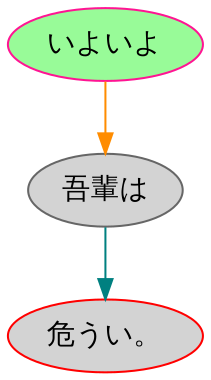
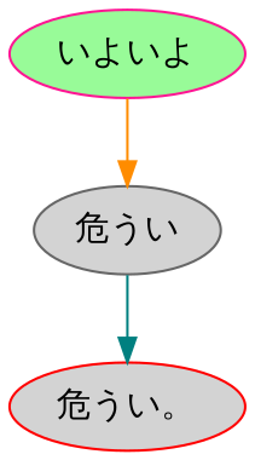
  digraph {
    fontname="Open Sans"
    node [fillcolor=lightgrey fontname="Open Sans" style=filled]
    edge [fontname="Open Sans"]
-   n1 [color=gray40 label="吾輩は"]
+   n1 [color=gray40 label="危うい"]
    n2 [color=red label="危うい。"]
    n3 [color=deeppink fillcolor=palegreen label="いよいよ"]
    n1 -> n2 [color=teal]
    n3 -> n1 [color=darkorange]
  }
